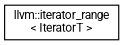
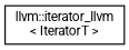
  digraph {
    rankdir=TB
    fontname=Roboto
-   n1 [color=black fillcolor=white fontname=Roboto fontsize=10 height=0.2 label="llvm::iterator_range\l\< IteratorT \>" shape=record style=filled width=0.4]
+   n1 [color=black fillcolor=white fontname=Roboto fontsize=10 height=0.2 label="llvm::iterator_llvm\l\< IteratorT \>" shape=record style=filled width=0.4]
  }
